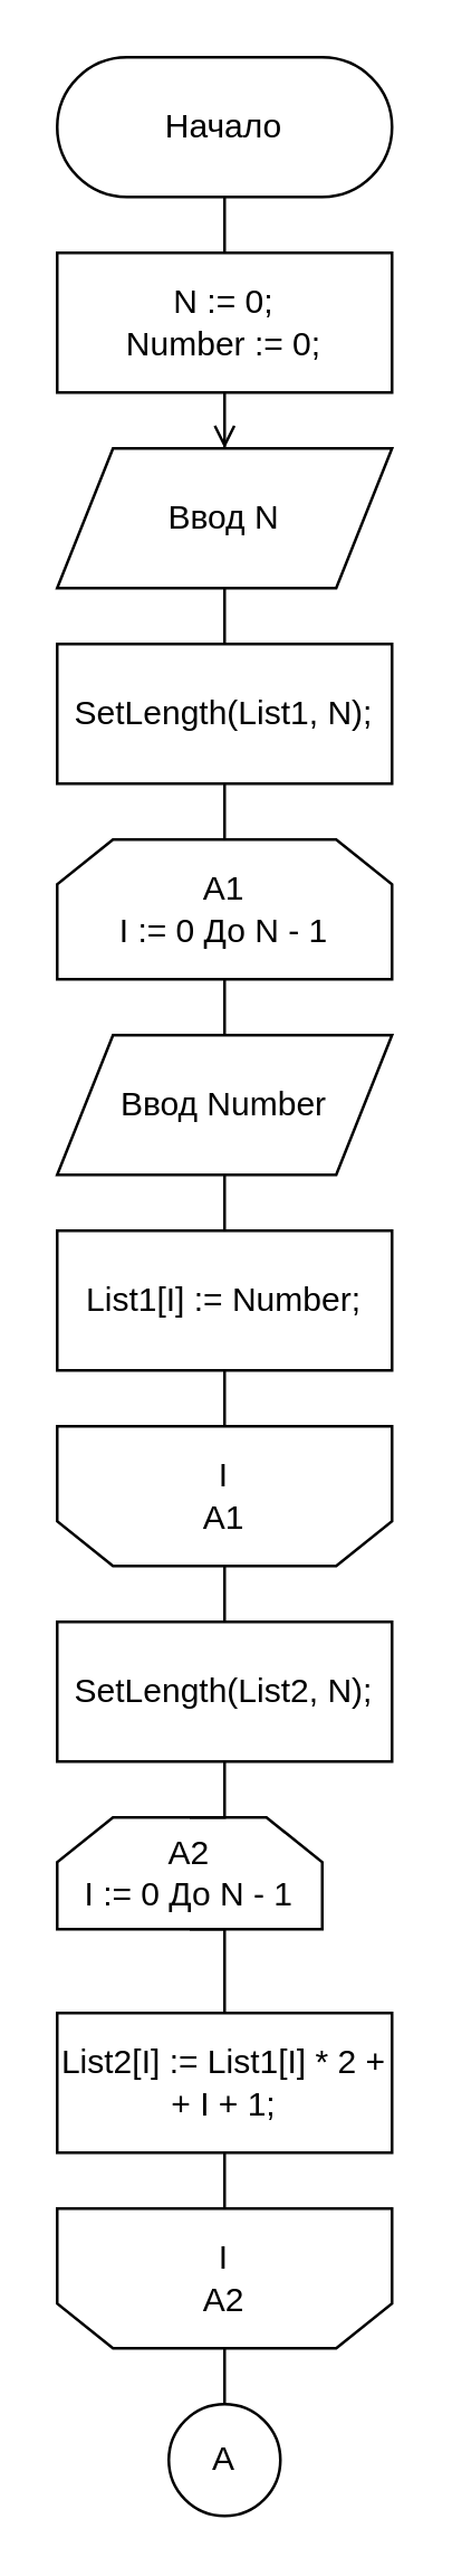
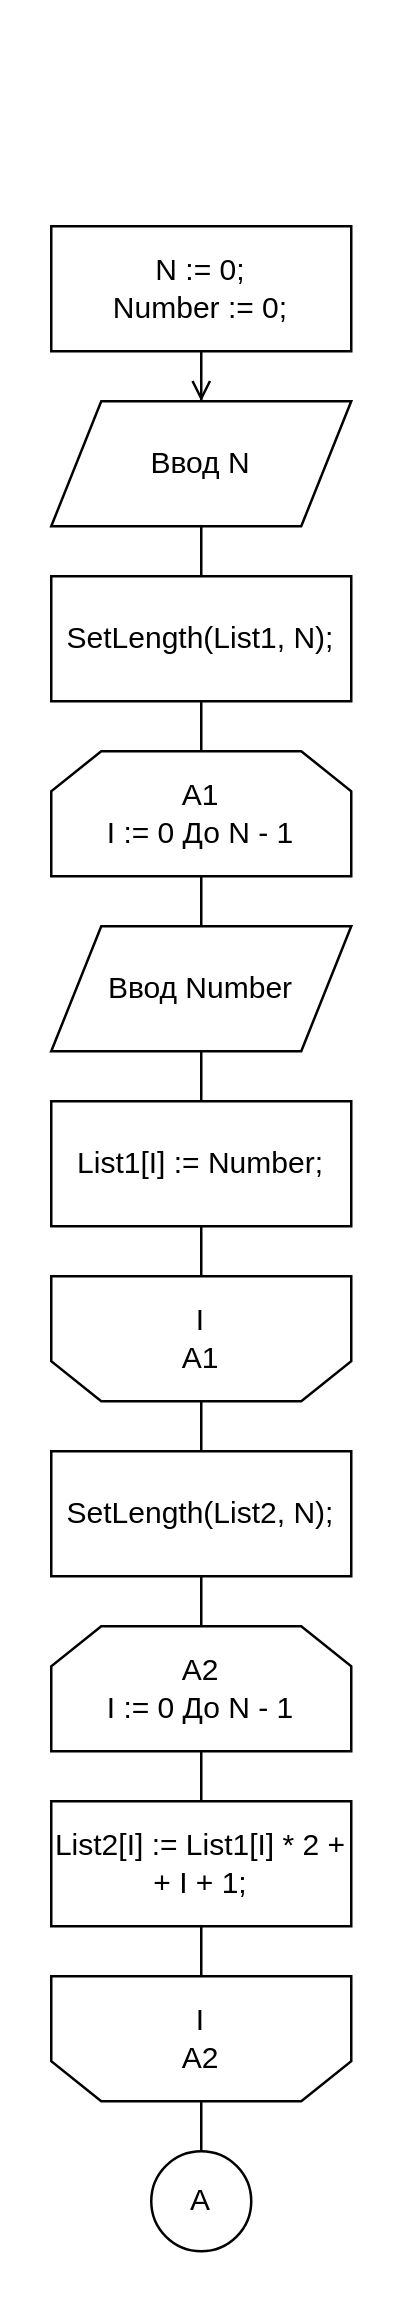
  <mxCell id="0" />
  <mxCell id="1" parent="0" />
- <mxCell id="2" style="edgeStyle=orthogonalEdgeStyle;rounded=0;orthogonalLoop=1;jettySize=auto;html=1;exitX=0.5;exitY=1;exitDx=0;exitDy=0;entryX=0.5;entryY=0;entryDx=0;entryDy=0;endArrow=none;endFill=0;" parent="1" source="3" target="8" edge="1"><mxGeometry relative="1" as="geometry" /></mxCell>
- <mxCell id="3" value="Начало" style="rounded=1;whiteSpace=wrap;html=1;arcSize=50;" parent="1" vertex="1"><mxGeometry x="20" y="20" width="120" height="50" as="geometry" /></mxCell>
  <mxCell id="4" style="edgeStyle=orthogonalEdgeStyle;rounded=0;orthogonalLoop=1;jettySize=auto;html=1;exitX=0.5;exitY=1;exitDx=0;exitDy=0;endArrow=none;endFill=0;" edge="1" parent="1" source="5" target="28"><mxGeometry relative="1" as="geometry" /></mxCell>
  <mxCell id="5" value="Ввод N" style="shape=parallelogram;perimeter=parallelogramPerimeter;whiteSpace=wrap;html=1;fixedSize=1;" parent="1" vertex="1"><mxGeometry x="20" y="160" width="120" height="50" as="geometry" /></mxCell>
  <mxCell id="6" value="A" style="ellipse;whiteSpace=wrap;html=1;aspect=fixed;" parent="1" vertex="1"><mxGeometry x="60" y="860" width="40" height="40" as="geometry" /></mxCell>
  <mxCell id="7" style="edgeStyle=orthogonalEdgeStyle;rounded=0;orthogonalLoop=1;jettySize=auto;html=1;entryX=0.5;entryY=0;entryDx=0;entryDy=0;endArrow=open;endFill=0;" parent="1" source="8" target="5" edge="1"><mxGeometry relative="1" as="geometry" /></mxCell>
  <mxCell id="8" value="N := 0;&lt;br&gt;Number := 0;" style="rounded=0;whiteSpace=wrap;html=1;" parent="1" vertex="1"><mxGeometry x="20" y="90" width="120" height="50" as="geometry" /></mxCell>
  <mxCell id="9" style="edgeStyle=orthogonalEdgeStyle;rounded=0;orthogonalLoop=1;jettySize=auto;html=1;exitX=0.5;exitY=1;exitDx=0;exitDy=0;entryX=0.5;entryY=0;entryDx=0;entryDy=0;endArrow=none;endFill=0;" edge="1" parent="1" source="10" target="15"><mxGeometry relative="1" as="geometry" /></mxCell>
- <mxCell id="10" value="А2&lt;br&gt;I := 0 До N - 1" style="shape=loopLimit;whiteSpace=wrap;html=1;" vertex="1" parent="1"><mxGeometry x="20" y="650" width="95" height="40" as="geometry" /></mxCell>
+ <mxCell id="10" value="А2&lt;br&gt;I := 0 До N - 1" style="shape=loopLimit;whiteSpace=wrap;html=1;" vertex="1" parent="1"><mxGeometry x="20" y="650" width="120" height="50" as="geometry" /></mxCell>
  <mxCell id="11" style="edgeStyle=orthogonalEdgeStyle;rounded=0;orthogonalLoop=1;jettySize=auto;html=1;entryX=0.5;entryY=0;entryDx=0;entryDy=0;endArrow=none;endFill=0;" edge="1" parent="1" source="12" target="6"><mxGeometry relative="1" as="geometry" /></mxCell>
  <mxCell id="12" value="" style="shape=loopLimit;whiteSpace=wrap;html=1;rotation=-180;" vertex="1" parent="1"><mxGeometry x="20" y="790" width="120" height="50" as="geometry" /></mxCell>
  <mxCell id="13" value="I&lt;br&gt;А2" style="text;html=1;strokeColor=none;fillColor=none;align=center;verticalAlign=middle;whiteSpace=wrap;rounded=0;" vertex="1" parent="1"><mxGeometry x="50" y="800" width="60" height="30" as="geometry" /></mxCell>
  <mxCell id="14" style="edgeStyle=orthogonalEdgeStyle;rounded=0;orthogonalLoop=1;jettySize=auto;html=1;exitX=0.5;exitY=1;exitDx=0;exitDy=0;entryX=0.5;entryY=1;entryDx=0;entryDy=0;endArrow=none;endFill=0;" edge="1" parent="1" source="15" target="12"><mxGeometry relative="1" as="geometry" /></mxCell>
  <mxCell id="15" value="List2[I] := List1[I] * 2 + + I + 1;" style="rounded=0;whiteSpace=wrap;html=1;" vertex="1" parent="1"><mxGeometry x="20" y="720" width="120" height="50" as="geometry" /></mxCell>
  <mxCell id="16" style="edgeStyle=orthogonalEdgeStyle;rounded=0;orthogonalLoop=1;jettySize=auto;html=1;entryX=0.5;entryY=0;entryDx=0;entryDy=0;endArrow=none;endFill=0;" edge="1" parent="1" source="17" target="10"><mxGeometry relative="1" as="geometry" /></mxCell>
  <mxCell id="17" value="SetLength(List2, N);" style="rounded=0;whiteSpace=wrap;html=1;" vertex="1" parent="1"><mxGeometry x="20" y="580" width="120" height="50" as="geometry" /></mxCell>
  <mxCell id="18" style="edgeStyle=orthogonalEdgeStyle;rounded=0;orthogonalLoop=1;jettySize=auto;html=1;exitX=0.5;exitY=1;exitDx=0;exitDy=0;entryX=0.5;entryY=1;entryDx=0;entryDy=0;endArrow=none;endFill=0;" edge="1" parent="1" source="19" target="23"><mxGeometry relative="1" as="geometry" /></mxCell>
  <mxCell id="19" value="List1[I] := Number;" style="rounded=0;whiteSpace=wrap;html=1;" vertex="1" parent="1"><mxGeometry x="20" y="440" width="120" height="50" as="geometry" /></mxCell>
  <mxCell id="20" style="edgeStyle=orthogonalEdgeStyle;rounded=0;orthogonalLoop=1;jettySize=auto;html=1;exitX=0.5;exitY=1;exitDx=0;exitDy=0;entryX=0.5;entryY=0;entryDx=0;entryDy=0;endArrow=none;endFill=0;" edge="1" parent="1" source="21" target="26"><mxGeometry relative="1" as="geometry" /></mxCell>
  <mxCell id="21" value="А1&lt;br&gt;I := 0 До N - 1" style="shape=loopLimit;whiteSpace=wrap;html=1;" vertex="1" parent="1"><mxGeometry x="20" y="300" width="120" height="50" as="geometry" /></mxCell>
  <mxCell id="22" style="edgeStyle=orthogonalEdgeStyle;rounded=0;orthogonalLoop=1;jettySize=auto;html=1;entryX=0.5;entryY=0;entryDx=0;entryDy=0;endArrow=none;endFill=0;" edge="1" parent="1" source="23" target="17"><mxGeometry relative="1" as="geometry" /></mxCell>
  <mxCell id="23" value="" style="shape=loopLimit;whiteSpace=wrap;html=1;rotation=-180;" vertex="1" parent="1"><mxGeometry x="20" y="510" width="120" height="50" as="geometry" /></mxCell>
  <mxCell id="24" value="I&lt;br&gt;A1" style="text;html=1;strokeColor=none;fillColor=none;align=center;verticalAlign=middle;whiteSpace=wrap;rounded=0;" vertex="1" parent="1"><mxGeometry x="50" y="520" width="60" height="30" as="geometry" /></mxCell>
  <mxCell id="25" style="edgeStyle=orthogonalEdgeStyle;rounded=0;orthogonalLoop=1;jettySize=auto;html=1;exitX=0.5;exitY=1;exitDx=0;exitDy=0;entryX=0.5;entryY=0;entryDx=0;entryDy=0;endArrow=none;endFill=0;" edge="1" parent="1" source="26" target="19"><mxGeometry relative="1" as="geometry" /></mxCell>
  <mxCell id="26" value="Ввод Number" style="shape=parallelogram;perimeter=parallelogramPerimeter;whiteSpace=wrap;html=1;fixedSize=1;" vertex="1" parent="1"><mxGeometry x="20" y="370" width="120" height="50" as="geometry" /></mxCell>
  <mxCell id="27" style="edgeStyle=orthogonalEdgeStyle;rounded=0;orthogonalLoop=1;jettySize=auto;html=1;exitX=0.5;exitY=1;exitDx=0;exitDy=0;entryX=0.5;entryY=0;entryDx=0;entryDy=0;endArrow=none;endFill=0;" edge="1" parent="1" source="28" target="21"><mxGeometry relative="1" as="geometry" /></mxCell>
  <mxCell id="28" value="SetLength(List1, N);" style="rounded=0;whiteSpace=wrap;html=1;" vertex="1" parent="1"><mxGeometry x="20" y="230" width="120" height="50" as="geometry" /></mxCell>
